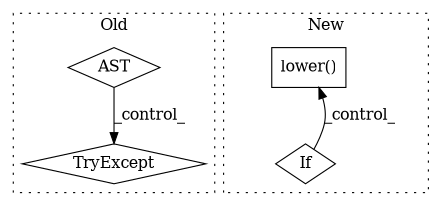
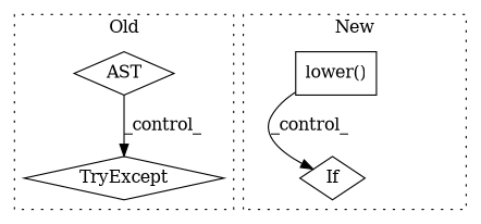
  digraph {
    node [shape=diamond]
    n1 [a=71 l=13 label=TryExcept s=1593]
    n2 [a=2 l="7,0" label=AST s="1659,0"]
    n3 [a=75 l=19 label="lower()" s=2031 shape=box]
    n4 [a=96 l=3 label=If s=1976]
    subgraph cluster_1 {
      label=Old
      style=dotted
      n1
      n2
    }
    subgraph cluster_2 {
      label=New
      style=dotted
      n3
      n4
    }
    n2 -> n1 [label=_control_]
-   n4 -> n3 [label=_control_]
+   n3 -> n4 [label=_control_]
  }
